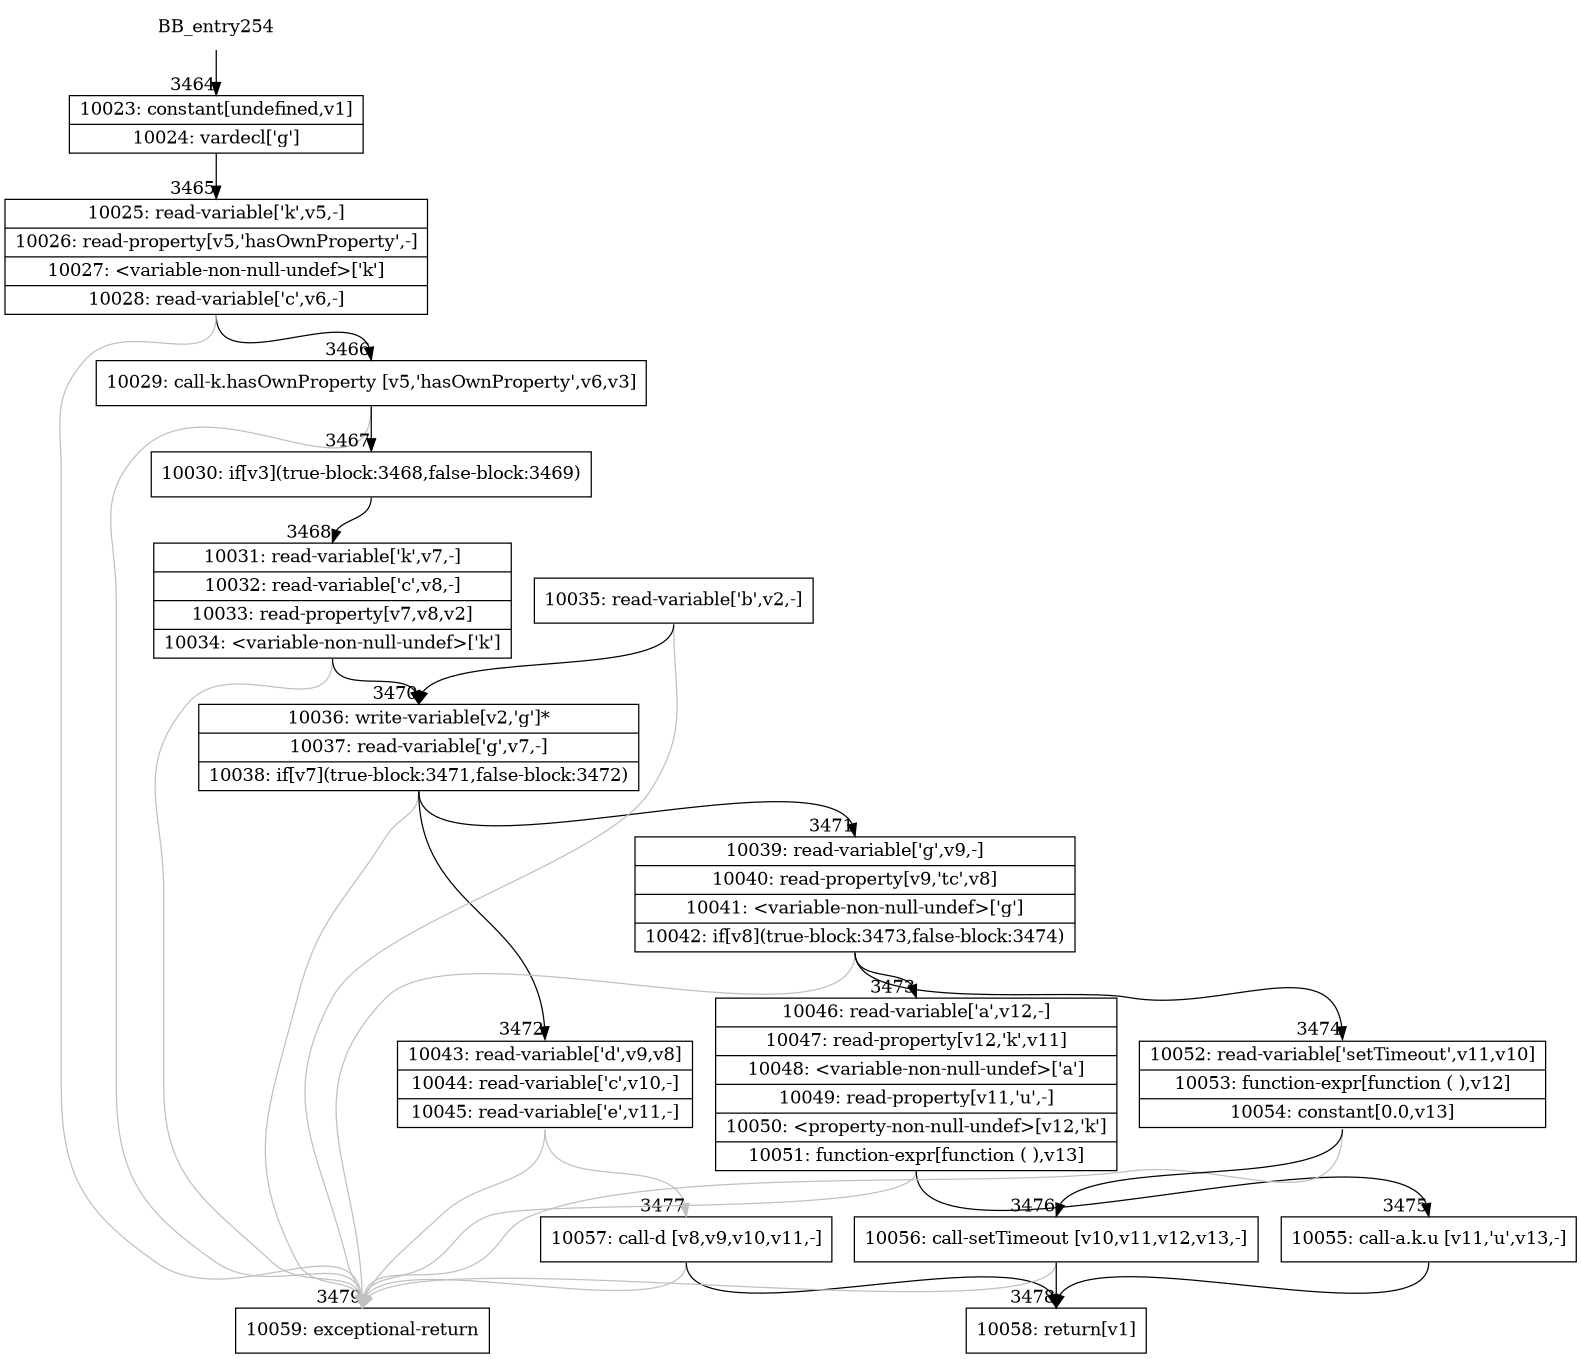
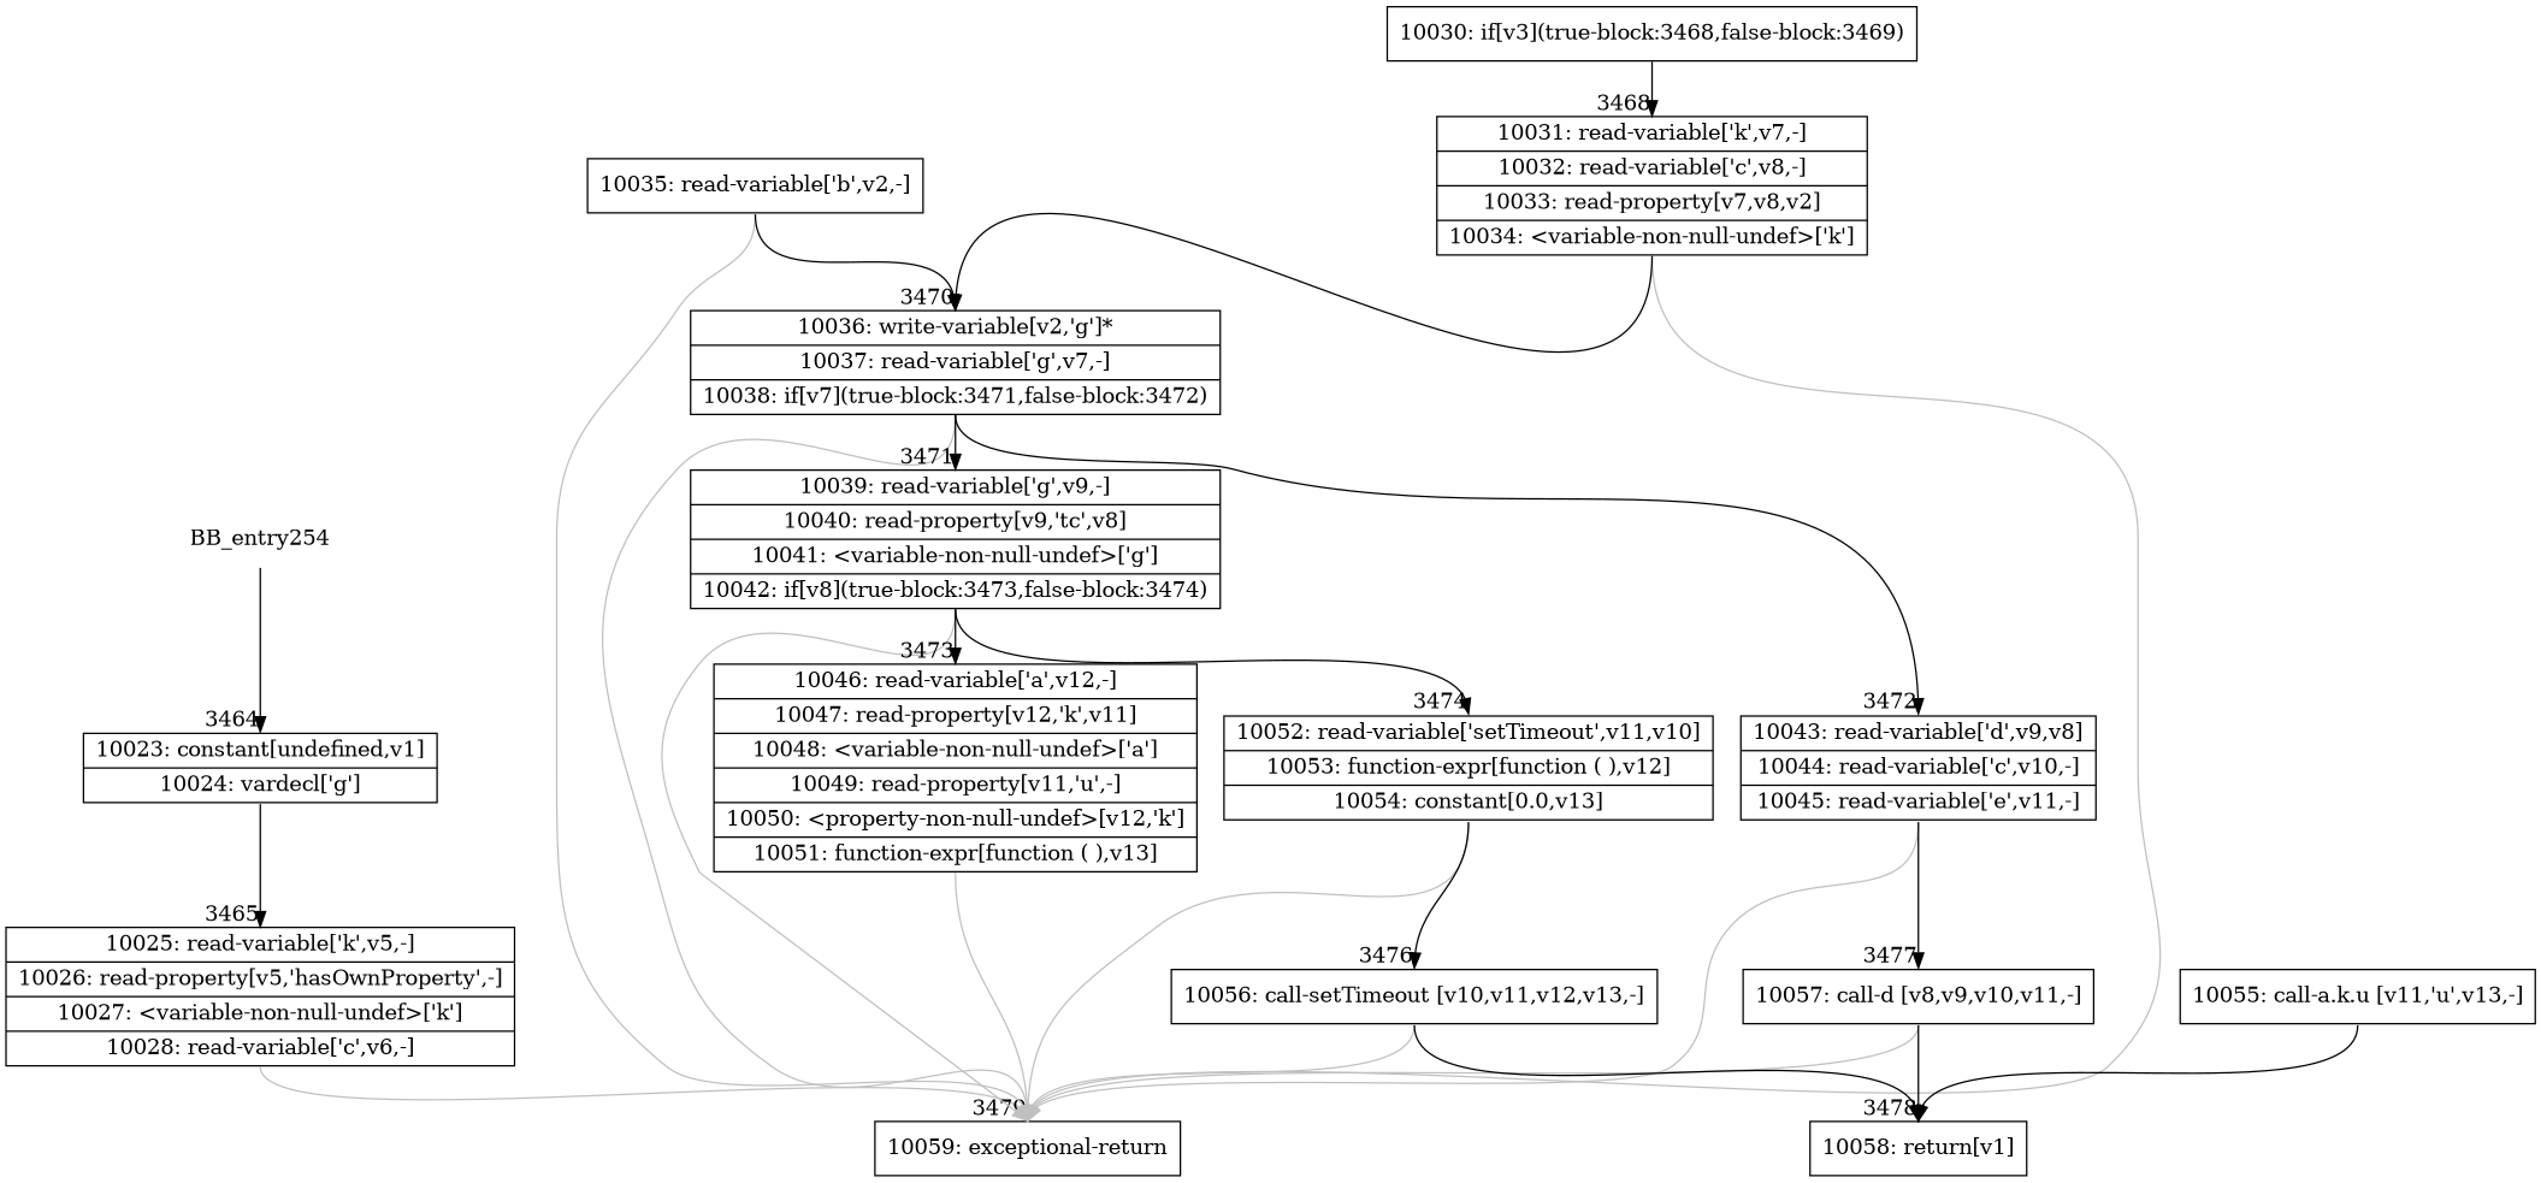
  digraph {
    rankdir=TD
    node [shape=record]
    edge [headport=n tailport=s]
    n1 [label=BB_entry254 shape=none]
    n2 [label="{10023: constant[undefined,v1]|10024: vardecl['g']}"]
    n3 [label="{10025: read-variable['k',v5,-]|10026: read-property[v5,'hasOwnProperty',-]|10027: \<variable-non-null-undef\>['k']|10028: read-variable['c',v6,-]}"]
-   n4 [label="{10029: call-k.hasOwnProperty [v5,'hasOwnProperty',v6,v3]}"]
    n5 [label="{10059: exceptional-return}"]
    n6 [label="{10030: if[v3](true-block:3468,false-block:3469)}"]
    n7 [label="{10031: read-variable['k',v7,-]|10032: read-variable['c',v8,-]|10033: read-property[v7,v8,v2]|10034: \<variable-non-null-undef\>['k']}"]
    n8 [label="{10036: write-variable[v2,'g']*|10037: read-variable['g',v7,-]|10038: if[v7](true-block:3471,false-block:3472)}"]
    n9 [label="{10035: read-variable['b',v2,-]}"]
    n10 [label="{10039: read-variable['g',v9,-]|10040: read-property[v9,'tc',v8]|10041: \<variable-non-null-undef\>['g']|10042: if[v8](true-block:3473,false-block:3474)}"]
    n11 [label="{10043: read-variable['d',v9,v8]|10044: read-variable['c',v10,-]|10045: read-variable['e',v11,-]}"]
    n12 [label="{10046: read-variable['a',v12,-]|10047: read-property[v12,'k',v11]|10048: \<variable-non-null-undef\>['a']|10049: read-property[v11,'u',-]|10050: \<property-non-null-undef\>[v12,'k']|10051: function-expr[function ( ),v13]}"]
    n13 [label="{10052: read-variable['setTimeout',v11,v10]|10053: function-expr[function ( ),v12]|10054: constant[0.0,v13]}"]
    n14 [label="{10057: call-d [v8,v9,v10,v11,-]}"]
    n15 [label="{10055: call-a.k.u [v11,'u',v13,-]}"]
    n16 [label="{10056: call-setTimeout [v10,v11,v12,v13,-]}"]
    n17 [label="{10058: return[v1]}"]
    n1 -> n2 [headlabel="    3464"]
    n2 -> n3 [headlabel="      3465"]
-   n3 -> n4 [headlabel="      3466"]
    n3 -> n5 [color=gray headlabel="      3479"]
-   n4 -> n5 [color=gray]
-   n4 -> n6 [headlabel="      3467"]
    n6 -> n7 [headlabel="      3468"]
    n7 -> n5 [color=gray]
    n7 -> n8 [headlabel="      3470"]
    n8 -> n5 [color=gray]
    n8 -> n10 [headlabel="      3471"]
    n8 -> n11 [headlabel="      3472"]
    n9 -> n5 [color=gray]
    n9 -> n8
    n10 -> n5 [color=gray]
    n10 -> n12 [headlabel="      3473"]
    n10 -> n13 [headlabel="      3474"]
    n11 -> n5 [color=gray]
-   n11 -> n14 [headlabel="      3477" color=gray]
+   n11 -> n14 [headlabel="      3477"]
    n12 -> n5 [color=gray]
-   n12 -> n15 [headlabel="      3475"]
    n13 -> n5 [color=gray]
    n13 -> n16 [headlabel="      3476"]
    n14 -> n5 [color=gray]
    n14 -> n17
    n15 -> n17 [headlabel="      3478"]
    n16 -> n5 [color=gray]
    n16 -> n17
  }
